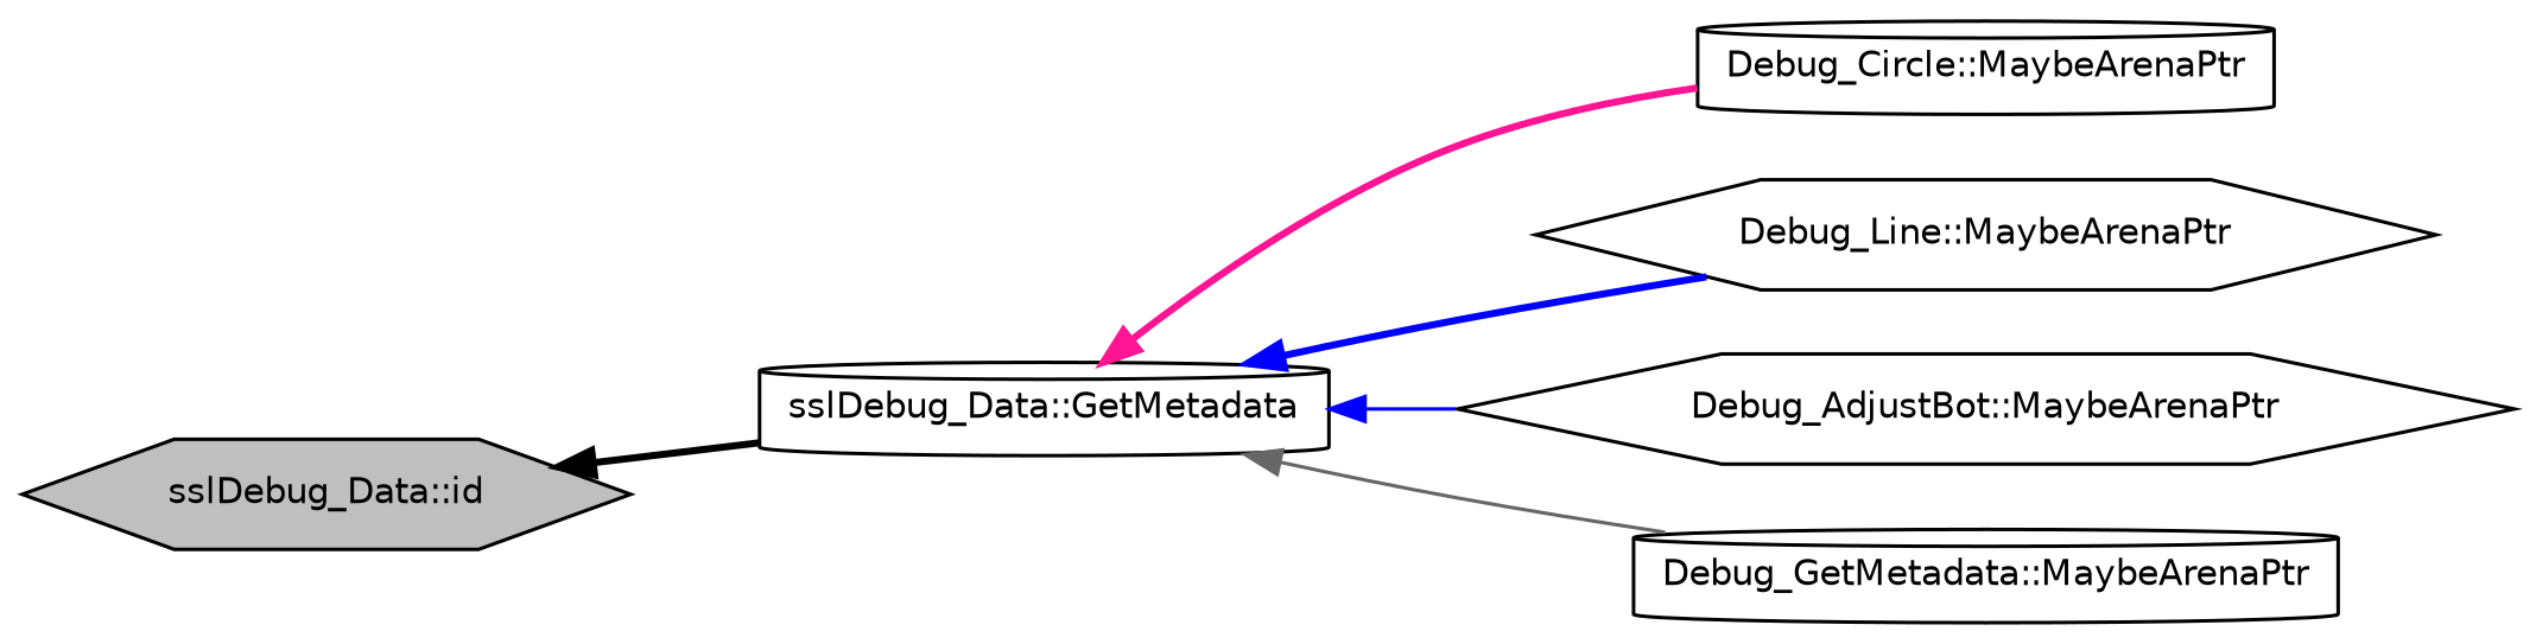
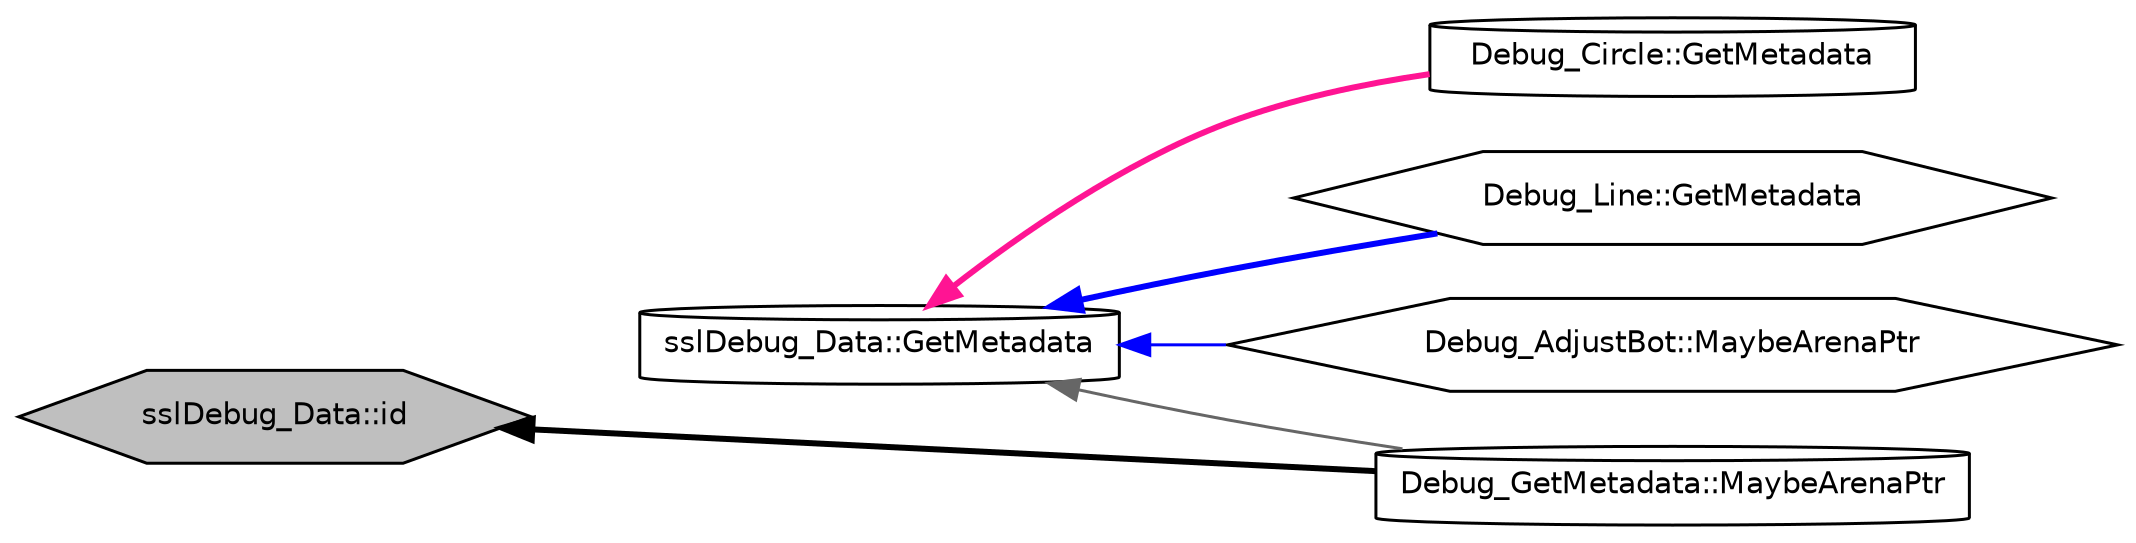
  digraph {
    rankdir=LR
    node [color=black fillcolor=white fontname=Helvetica fontsize=10 shape=hexagon style=filled]
    edge [color=blue dir=back fontname=Helvetica fontsize=10 labelfontname=Helvetica labelfontsize=10 style=bold]
    n1 [fillcolor=grey75 fontcolor=black height=0.2 label="sslDebug_Data::id" width=0.4]
    n2 [height=0.2 label="sslDebug_Data::GetMetadata" shape=cylinder width=0.4]
-   n3 [height=0.2 label="Debug_Circle::MaybeArenaPtr" shape=cylinder width=0.4]
-   n4 [height=0.2 label="Debug_Line::MaybeArenaPtr" width=0.4]
+   n3 [height=0.2 label="Debug_Circle::GetMetadata" shape=cylinder width=0.4]
+   n4 [height=0.2 label="Debug_Line::GetMetadata" width=0.4]
    n5 [height=0.2 label="Debug_AdjustBot::MaybeArenaPtr" width=0.4]
    n6 [height=0.2 label="Debug_GetMetadata::MaybeArenaPtr" shape=cylinder width=0.4]
-   n1 -> n2 [color=black]
+   n1 -> n6 [color=black]
    n2 -> n3 [color=deeppink]
    n2 -> n4
    n2 -> n5 [style=solid]
    n2 -> n6 [color=gray40 style=solid]
  }
